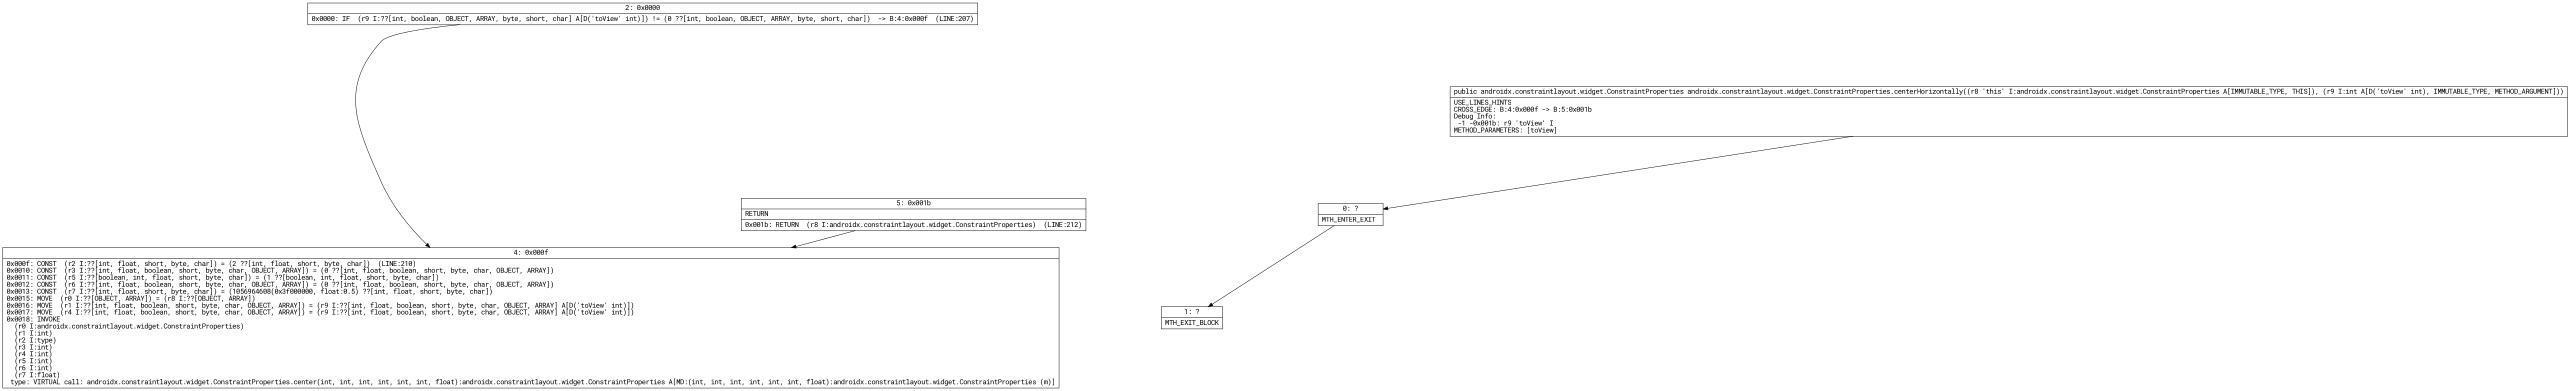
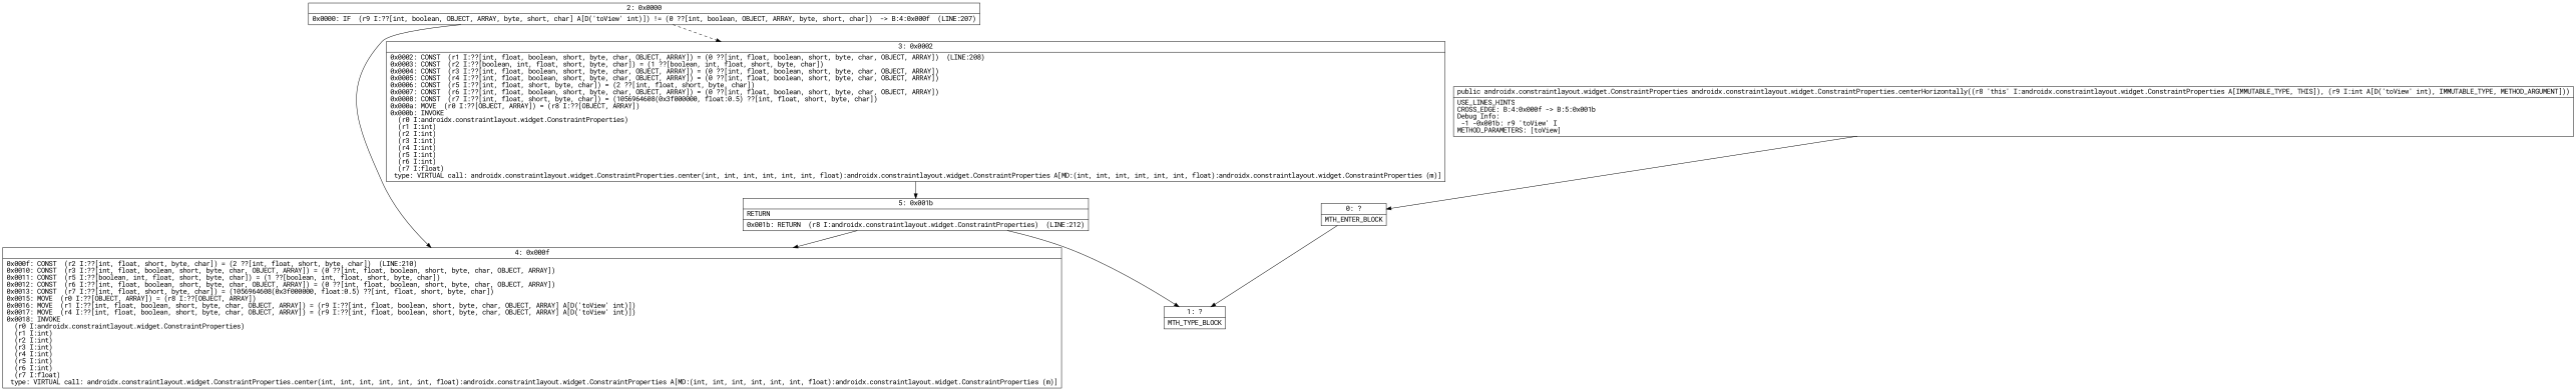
  digraph {
    fontname="Roboto Mono"
    node [fontname="Roboto Mono" shape=record]
    edge [fontname="Roboto Mono"]
-   n1 [label="{0\:\ ?|MTH_ENTER_EXIT\l}"]
-   n2 [label="{1\:\ ?|MTH_EXIT_BLOCK\l}"]
+   n1 [label="{0\:\ ?|MTH_ENTER_BLOCK\l}"]
+   n2 [label="{1\:\ ?|MTH_TYPE_BLOCK\l}"]
    n3 [label="{2\:\ 0x0000|0x0000: IF  (r9 I:??[int, boolean, OBJECT, ARRAY, byte, short, char] A[D('toView' int)]) != (0 ??[int, boolean, OBJECT, ARRAY, byte, short, char])  \-\> B:4:0x000f  (LINE:207)\l}"]
-   n5 [label="{4\:\ 0x000f|0x000f: CONST  (r2 I:??[int, float, short, byte, char]) = (2 ??[int, float, short, byte, char])  (LINE:210)\l0x0010: CONST  (r3 I:??[int, float, boolean, short, byte, char, OBJECT, ARRAY]) = (0 ??[int, float, boolean, short, byte, char, OBJECT, ARRAY]) \l0x0011: CONST  (r5 I:??[boolean, int, float, short, byte, char]) = (1 ??[boolean, int, float, short, byte, char]) \l0x0012: CONST  (r6 I:??[int, float, boolean, short, byte, char, OBJECT, ARRAY]) = (0 ??[int, float, boolean, short, byte, char, OBJECT, ARRAY]) \l0x0013: CONST  (r7 I:??[int, float, short, byte, char]) = (1056964608(0x3f000000, float:0.5) ??[int, float, short, byte, char]) \l0x0015: MOVE  (r0 I:??[OBJECT, ARRAY]) = (r8 I:??[OBJECT, ARRAY]) \l0x0016: MOVE  (r1 I:??[int, float, boolean, short, byte, char, OBJECT, ARRAY]) = (r9 I:??[int, float, boolean, short, byte, char, OBJECT, ARRAY] A[D('toView' int)]) \l0x0017: MOVE  (r4 I:??[int, float, boolean, short, byte, char, OBJECT, ARRAY]) = (r9 I:??[int, float, boolean, short, byte, char, OBJECT, ARRAY] A[D('toView' int)]) \l0x0018: INVOKE  \l  (r0 I:androidx.constraintlayout.widget.ConstraintProperties)\l  (r1 I:int)\l  (r2 I:type)\l  (r3 I:int)\l  (r4 I:int)\l  (r5 I:int)\l  (r6 I:int)\l  (r7 I:float)\l type: VIRTUAL call: androidx.constraintlayout.widget.ConstraintProperties.center(int, int, int, int, int, int, float):androidx.constraintlayout.widget.ConstraintProperties A[MD:(int, int, int, int, int, int, float):androidx.constraintlayout.widget.ConstraintProperties (m)]\l}"]
+   n4 [label="{3\:\ 0x0002|0x0002: CONST  (r1 I:??[int, float, boolean, short, byte, char, OBJECT, ARRAY]) = (0 ??[int, float, boolean, short, byte, char, OBJECT, ARRAY])  (LINE:208)\l0x0003: CONST  (r2 I:??[boolean, int, float, short, byte, char]) = (1 ??[boolean, int, float, short, byte, char]) \l0x0004: CONST  (r3 I:??[int, float, boolean, short, byte, char, OBJECT, ARRAY]) = (0 ??[int, float, boolean, short, byte, char, OBJECT, ARRAY]) \l0x0005: CONST  (r4 I:??[int, float, boolean, short, byte, char, OBJECT, ARRAY]) = (0 ??[int, float, boolean, short, byte, char, OBJECT, ARRAY]) \l0x0006: CONST  (r5 I:??[int, float, short, byte, char]) = (2 ??[int, float, short, byte, char]) \l0x0007: CONST  (r6 I:??[int, float, boolean, short, byte, char, OBJECT, ARRAY]) = (0 ??[int, float, boolean, short, byte, char, OBJECT, ARRAY]) \l0x0008: CONST  (r7 I:??[int, float, short, byte, char]) = (1056964608(0x3f000000, float:0.5) ??[int, float, short, byte, char]) \l0x000a: MOVE  (r0 I:??[OBJECT, ARRAY]) = (r8 I:??[OBJECT, ARRAY]) \l0x000b: INVOKE  \l  (r0 I:androidx.constraintlayout.widget.ConstraintProperties)\l  (r1 I:int)\l  (r2 I:int)\l  (r3 I:int)\l  (r4 I:int)\l  (r5 I:int)\l  (r6 I:int)\l  (r7 I:float)\l type: VIRTUAL call: androidx.constraintlayout.widget.ConstraintProperties.center(int, int, int, int, int, int, float):androidx.constraintlayout.widget.ConstraintProperties A[MD:(int, int, int, int, int, int, float):androidx.constraintlayout.widget.ConstraintProperties (m)]\l}"]
+   n5 [label="{4\:\ 0x000f|0x000f: CONST  (r2 I:??[int, float, short, byte, char]) = (2 ??[int, float, short, byte, char])  (LINE:210)\l0x0010: CONST  (r3 I:??[int, float, boolean, short, byte, char, OBJECT, ARRAY]) = (0 ??[int, float, boolean, short, byte, char, OBJECT, ARRAY]) \l0x0011: CONST  (r5 I:??[boolean, int, float, short, byte, char]) = (1 ??[boolean, int, float, short, byte, char]) \l0x0012: CONST  (r6 I:??[int, float, boolean, short, byte, char, OBJECT, ARRAY]) = (0 ??[int, float, boolean, short, byte, char, OBJECT, ARRAY]) \l0x0013: CONST  (r7 I:??[int, float, short, byte, char]) = (1056964608(0x3f000000, float:0.5) ??[int, float, short, byte, char]) \l0x0015: MOVE  (r0 I:??[OBJECT, ARRAY]) = (r8 I:??[OBJECT, ARRAY]) \l0x0016: MOVE  (r1 I:??[int, float, boolean, short, byte, char, OBJECT, ARRAY]) = (r9 I:??[int, float, boolean, short, byte, char, OBJECT, ARRAY] A[D('toView' int)]) \l0x0017: MOVE  (r4 I:??[int, float, boolean, short, byte, char, OBJECT, ARRAY]) = (r9 I:??[int, float, boolean, short, byte, char, OBJECT, ARRAY] A[D('toView' int)]) \l0x0018: INVOKE  \l  (r0 I:androidx.constraintlayout.widget.ConstraintProperties)\l  (r1 I:int)\l  (r2 I:int)\l  (r3 I:int)\l  (r4 I:int)\l  (r5 I:int)\l  (r6 I:int)\l  (r7 I:float)\l type: VIRTUAL call: androidx.constraintlayout.widget.ConstraintProperties.center(int, int, int, int, int, int, float):androidx.constraintlayout.widget.ConstraintProperties A[MD:(int, int, int, int, int, int, float):androidx.constraintlayout.widget.ConstraintProperties (m)]\l}"]
    n6 [label="{5\:\ 0x001b|RETURN\l|0x001b: RETURN  (r8 I:androidx.constraintlayout.widget.ConstraintProperties)  (LINE:212)\l}"]
    n7 [label="{public androidx.constraintlayout.widget.ConstraintProperties androidx.constraintlayout.widget.ConstraintProperties.centerHorizontally((r8 'this' I:androidx.constraintlayout.widget.ConstraintProperties A[IMMUTABLE_TYPE, THIS]), (r9 I:int A[D('toView' int), IMMUTABLE_TYPE, METHOD_ARGUMENT]))  | USE_LINES_HINTS\lCROSS_EDGE: B:4:0x000f \-\> B:5:0x001b\lDebug Info:\l  \-1 \-0x001b: r9 'toView' I\lMETHOD_PARAMETERS: [toView]\l}"]
    n1 -> n2
+   n3 -> n4 [style=dashed]
    n3 -> n5
+   n4 -> n6
+   n6 -> n2
    n6 -> n5
    n7 -> n1
  }
